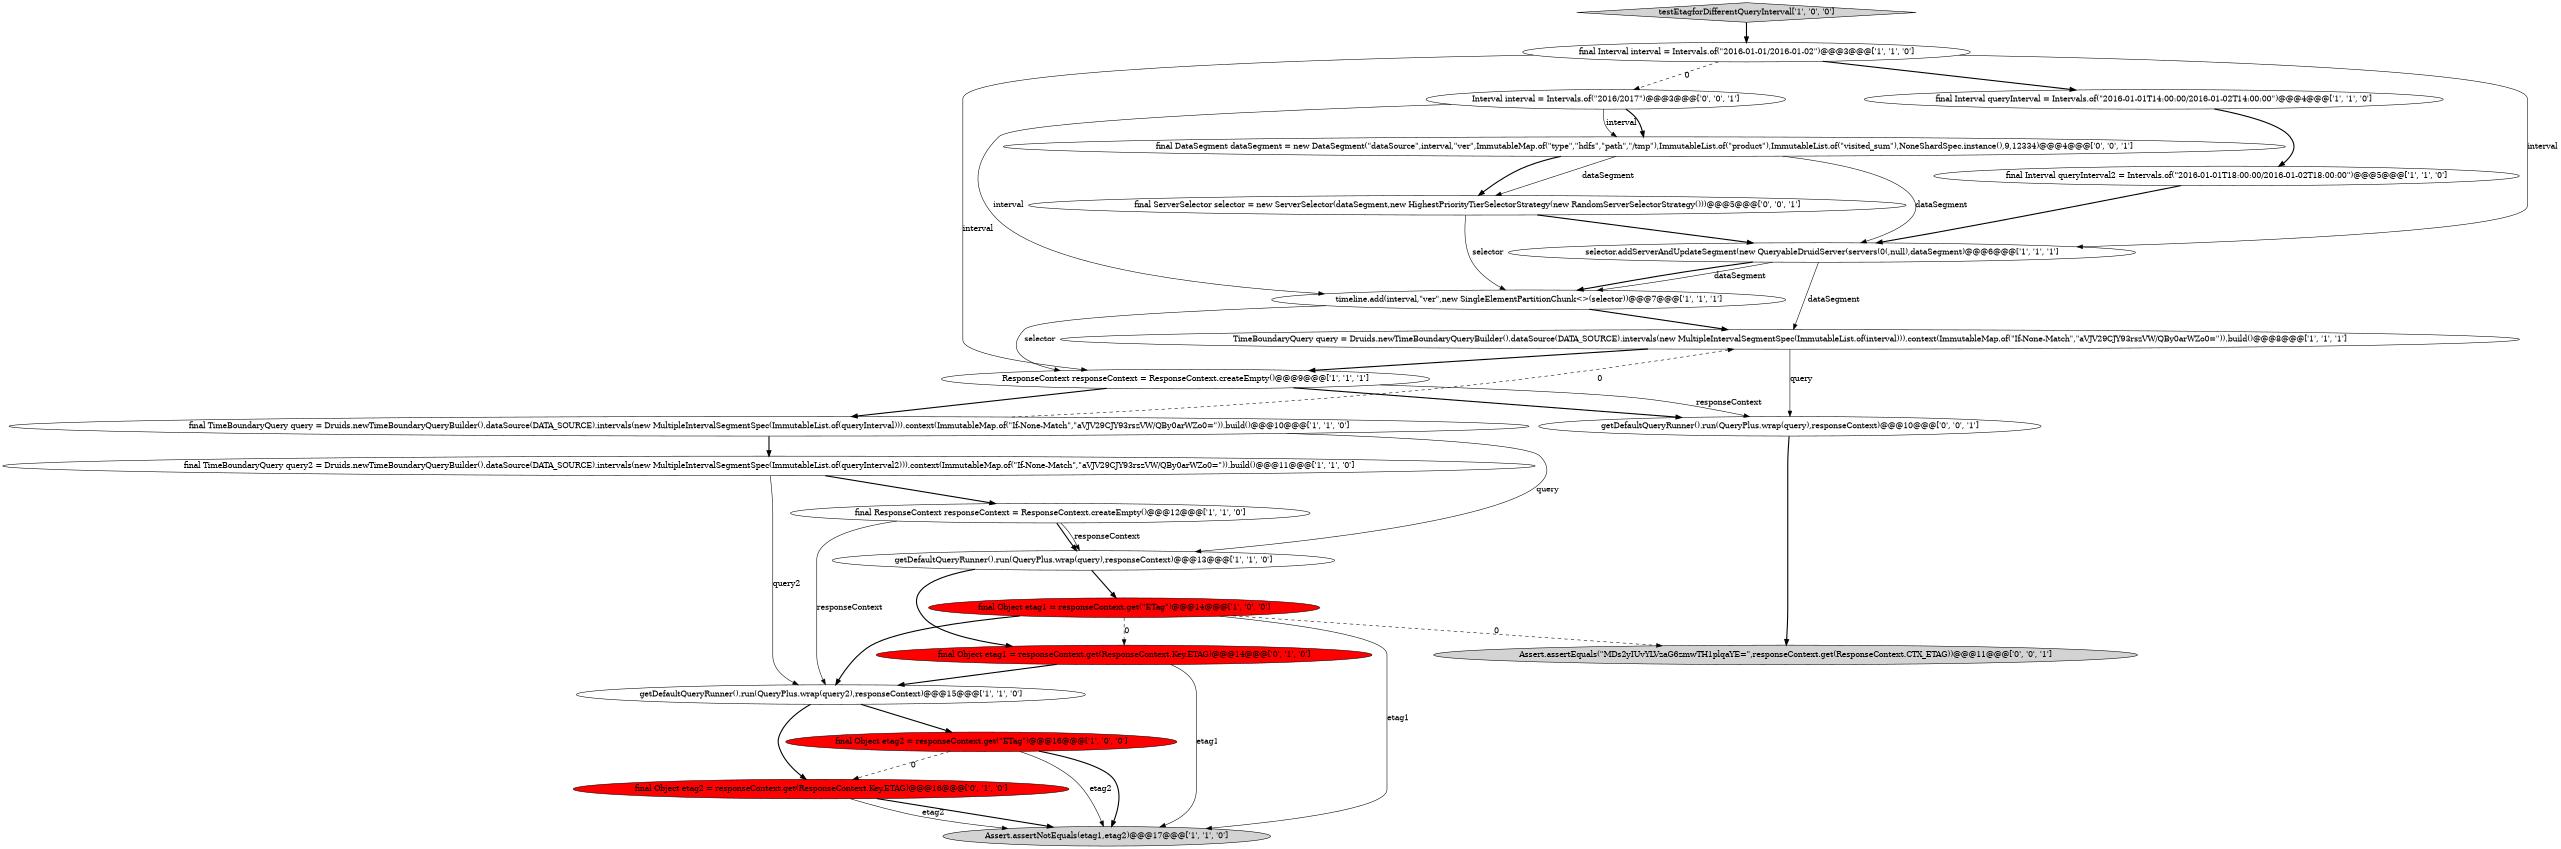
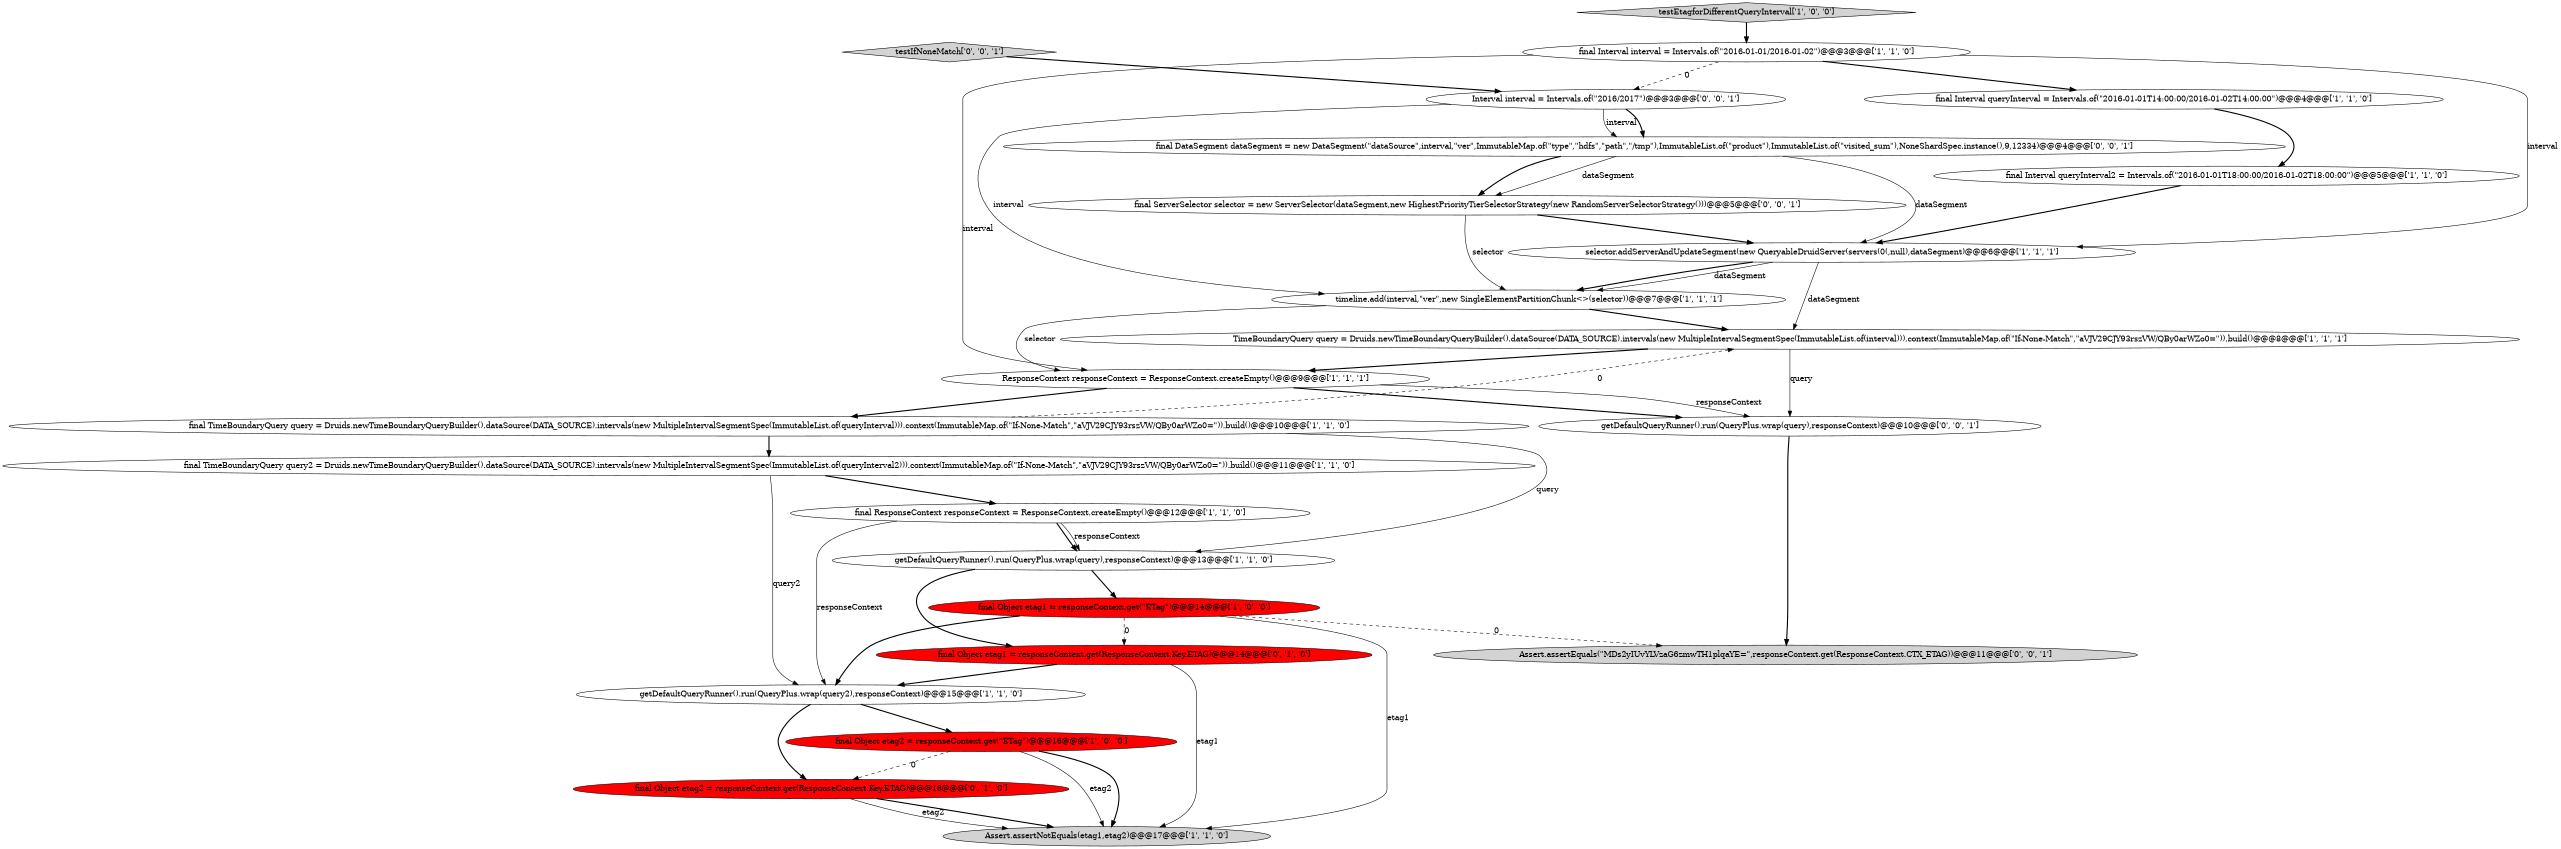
  digraph {
    node [fillcolor=white shape=ellipse style=filled]
    edge [style=bold]
    n1 [label="final Interval queryInterval = Intervals.of(\"2016-01-01T14:00:00/2016-01-02T14:00:00\")@@@4@@@['1', '1', '0']"]
    n2 [label="final Interval queryInterval2 = Intervals.of(\"2016-01-01T18:00:00/2016-01-02T18:00:00\")@@@5@@@['1', '1', '0']"]
    n3 [label="selector.addServerAndUpdateSegment(new QueryableDruidServer(servers(0(,null),dataSegment)@@@6@@@['1', '1', '1']"]
    n4 [fillcolor=red label="final Object etag1 = responseContext.get(ResponseContext.Key.ETAG)@@@14@@@['0', '1', '0']"]
    n5 [label="getDefaultQueryRunner().run(QueryPlus.wrap(query2),responseContext)@@@15@@@['1', '1', '0']"]
    n6 [fillcolor=lightgray label="Assert.assertNotEquals(etag1,etag2)@@@17@@@['1', '1', '0']"]
    n7 [fillcolor=red label="final Object etag2 = responseContext.get(\"ETag\")@@@16@@@['1', '0', '0']"]
    n8 [fillcolor=red label="final Object etag2 = responseContext.get(ResponseContext.Key.ETAG)@@@16@@@['0', '1', '0']"]
    n9 [label="final TimeBoundaryQuery query = Druids.newTimeBoundaryQueryBuilder().dataSource(DATA_SOURCE).intervals(new MultipleIntervalSegmentSpec(ImmutableList.of(queryInterval))).context(ImmutableMap.of(\"If-None-Match\",\"aVJV29CJY93rszVW/QBy0arWZo0=\")).build()@@@10@@@['1', '1', '0']"]
    n10 [label="getDefaultQueryRunner().run(QueryPlus.wrap(query),responseContext)@@@13@@@['1', '1', '0']"]
    n11 [label="final TimeBoundaryQuery query2 = Druids.newTimeBoundaryQueryBuilder().dataSource(DATA_SOURCE).intervals(new MultipleIntervalSegmentSpec(ImmutableList.of(queryInterval2))).context(ImmutableMap.of(\"If-None-Match\",\"aVJV29CJY93rszVW/QBy0arWZo0=\")).build()@@@11@@@['1', '1', '0']"]
    n12 [label="TimeBoundaryQuery query = Druids.newTimeBoundaryQueryBuilder().dataSource(DATA_SOURCE).intervals(new MultipleIntervalSegmentSpec(ImmutableList.of(interval))).context(ImmutableMap.of(\"If-None-Match\",\"aVJV29CJY93rszVW/QBy0arWZo0=\")).build()@@@8@@@['1', '1', '1']"]
    n13 [fillcolor=red label="final Object etag1 = responseContext.get(\"ETag\")@@@14@@@['1', '0', '0']"]
    n14 [label="final ResponseContext responseContext = ResponseContext.createEmpty()@@@12@@@['1', '1', '0']"]
    n15 [label="getDefaultQueryRunner().run(QueryPlus.wrap(query),responseContext)@@@10@@@['0', '0', '1']"]
    n16 [label="ResponseContext responseContext = ResponseContext.createEmpty()@@@9@@@['1', '1', '1']"]
    n17 [fillcolor=lightgray label="Assert.assertEquals(\"MDs2yIUvYLVzaG6zmwTH1plqaYE=\",responseContext.get(ResponseContext.CTX_ETAG))@@@11@@@['0', '0', '1']"]
    n18 [label="final Interval interval = Intervals.of(\"2016-01-01/2016-01-02\")@@@3@@@['1', '1', '0']"]
    n19 [label="Interval interval = Intervals.of(\"2016/2017\")@@@3@@@['0', '0', '1']"]
    n20 [label="timeline.add(interval,\"ver\",new SingleElementPartitionChunk<>(selector))@@@7@@@['1', '1', '1']"]
    n21 [label="final DataSegment dataSegment = new DataSegment(\"dataSource\",interval,\"ver\",ImmutableMap.of(\"type\",\"hdfs\",\"path\",\"/tmp\"),ImmutableList.of(\"product\"),ImmutableList.of(\"visited_sum\"),NoneShardSpec.instance(),9,12334)@@@4@@@['0', '0', '1']"]
    n22 [label="final ServerSelector selector = new ServerSelector(dataSegment,new HighestPriorityTierSelectorStrategy(new RandomServerSelectorStrategy()))@@@5@@@['0', '0', '1']"]
    n23 [fillcolor=lightgray label="testEtagforDifferentQueryInterval['1', '0', '0']" shape=diamond]
+   n24 [fillcolor=lightgray label="testIfNoneMatch['0', '0', '1']" shape=diamond]
    n1 -> n2
    n2 -> n3
    n3 -> n12 [label=dataSegment style=solid]
    n3 -> n20
    n3 -> n20 [label=dataSegment style=solid]
    n4 -> n5
    n4 -> n6 [label=etag1 style=solid]
    n5 -> n7
    n5 -> n8
    n7 -> n6 [label=etag2 style=solid]
    n7 -> n6
    n7 -> n8 [label=0 style=dashed]
    n8 -> n6
    n8 -> n6 [label=etag2 style=solid]
    n9 -> n10 [label=query style=solid]
    n9 -> n11
    n9 -> n12 [label=0 style=dashed]
    n10 -> n4
    n10 -> n13
    n11 -> n5 [label=query2 style=solid]
    n11 -> n14
    n12 -> n15 [label=query style=solid]
    n12 -> n16
    n13 -> n4 [label=0 style=dashed]
    n13 -> n5
    n13 -> n6 [label=etag1 style=solid]
    n13 -> n17 [label=0 style=dashed]
    n14 -> n5 [label=responseContext style=solid]
    n14 -> n10
    n14 -> n10 [label=responseContext style=solid]
    n15 -> n17
    n16 -> n9
    n16 -> n15 [label=responseContext style=solid]
    n16 -> n15
    n18 -> n1
    n18 -> n3 [label=interval style=solid]
    n18 -> n16 [label=interval style=solid]
    n18 -> n19 [label=0 style=dashed]
    n19 -> n20 [label=interval style=solid]
    n19 -> n21 [label=interval style=solid]
    n19 -> n21
    n20 -> n12
    n20 -> n16 [label=selector style=solid]
    n21 -> n3 [label=dataSegment style=solid]
    n21 -> n22 [label=dataSegment style=solid]
    n21 -> n22
    n22 -> n3
    n22 -> n20 [label=selector style=solid]
    n23 -> n18
+   n24 -> n19
  }
